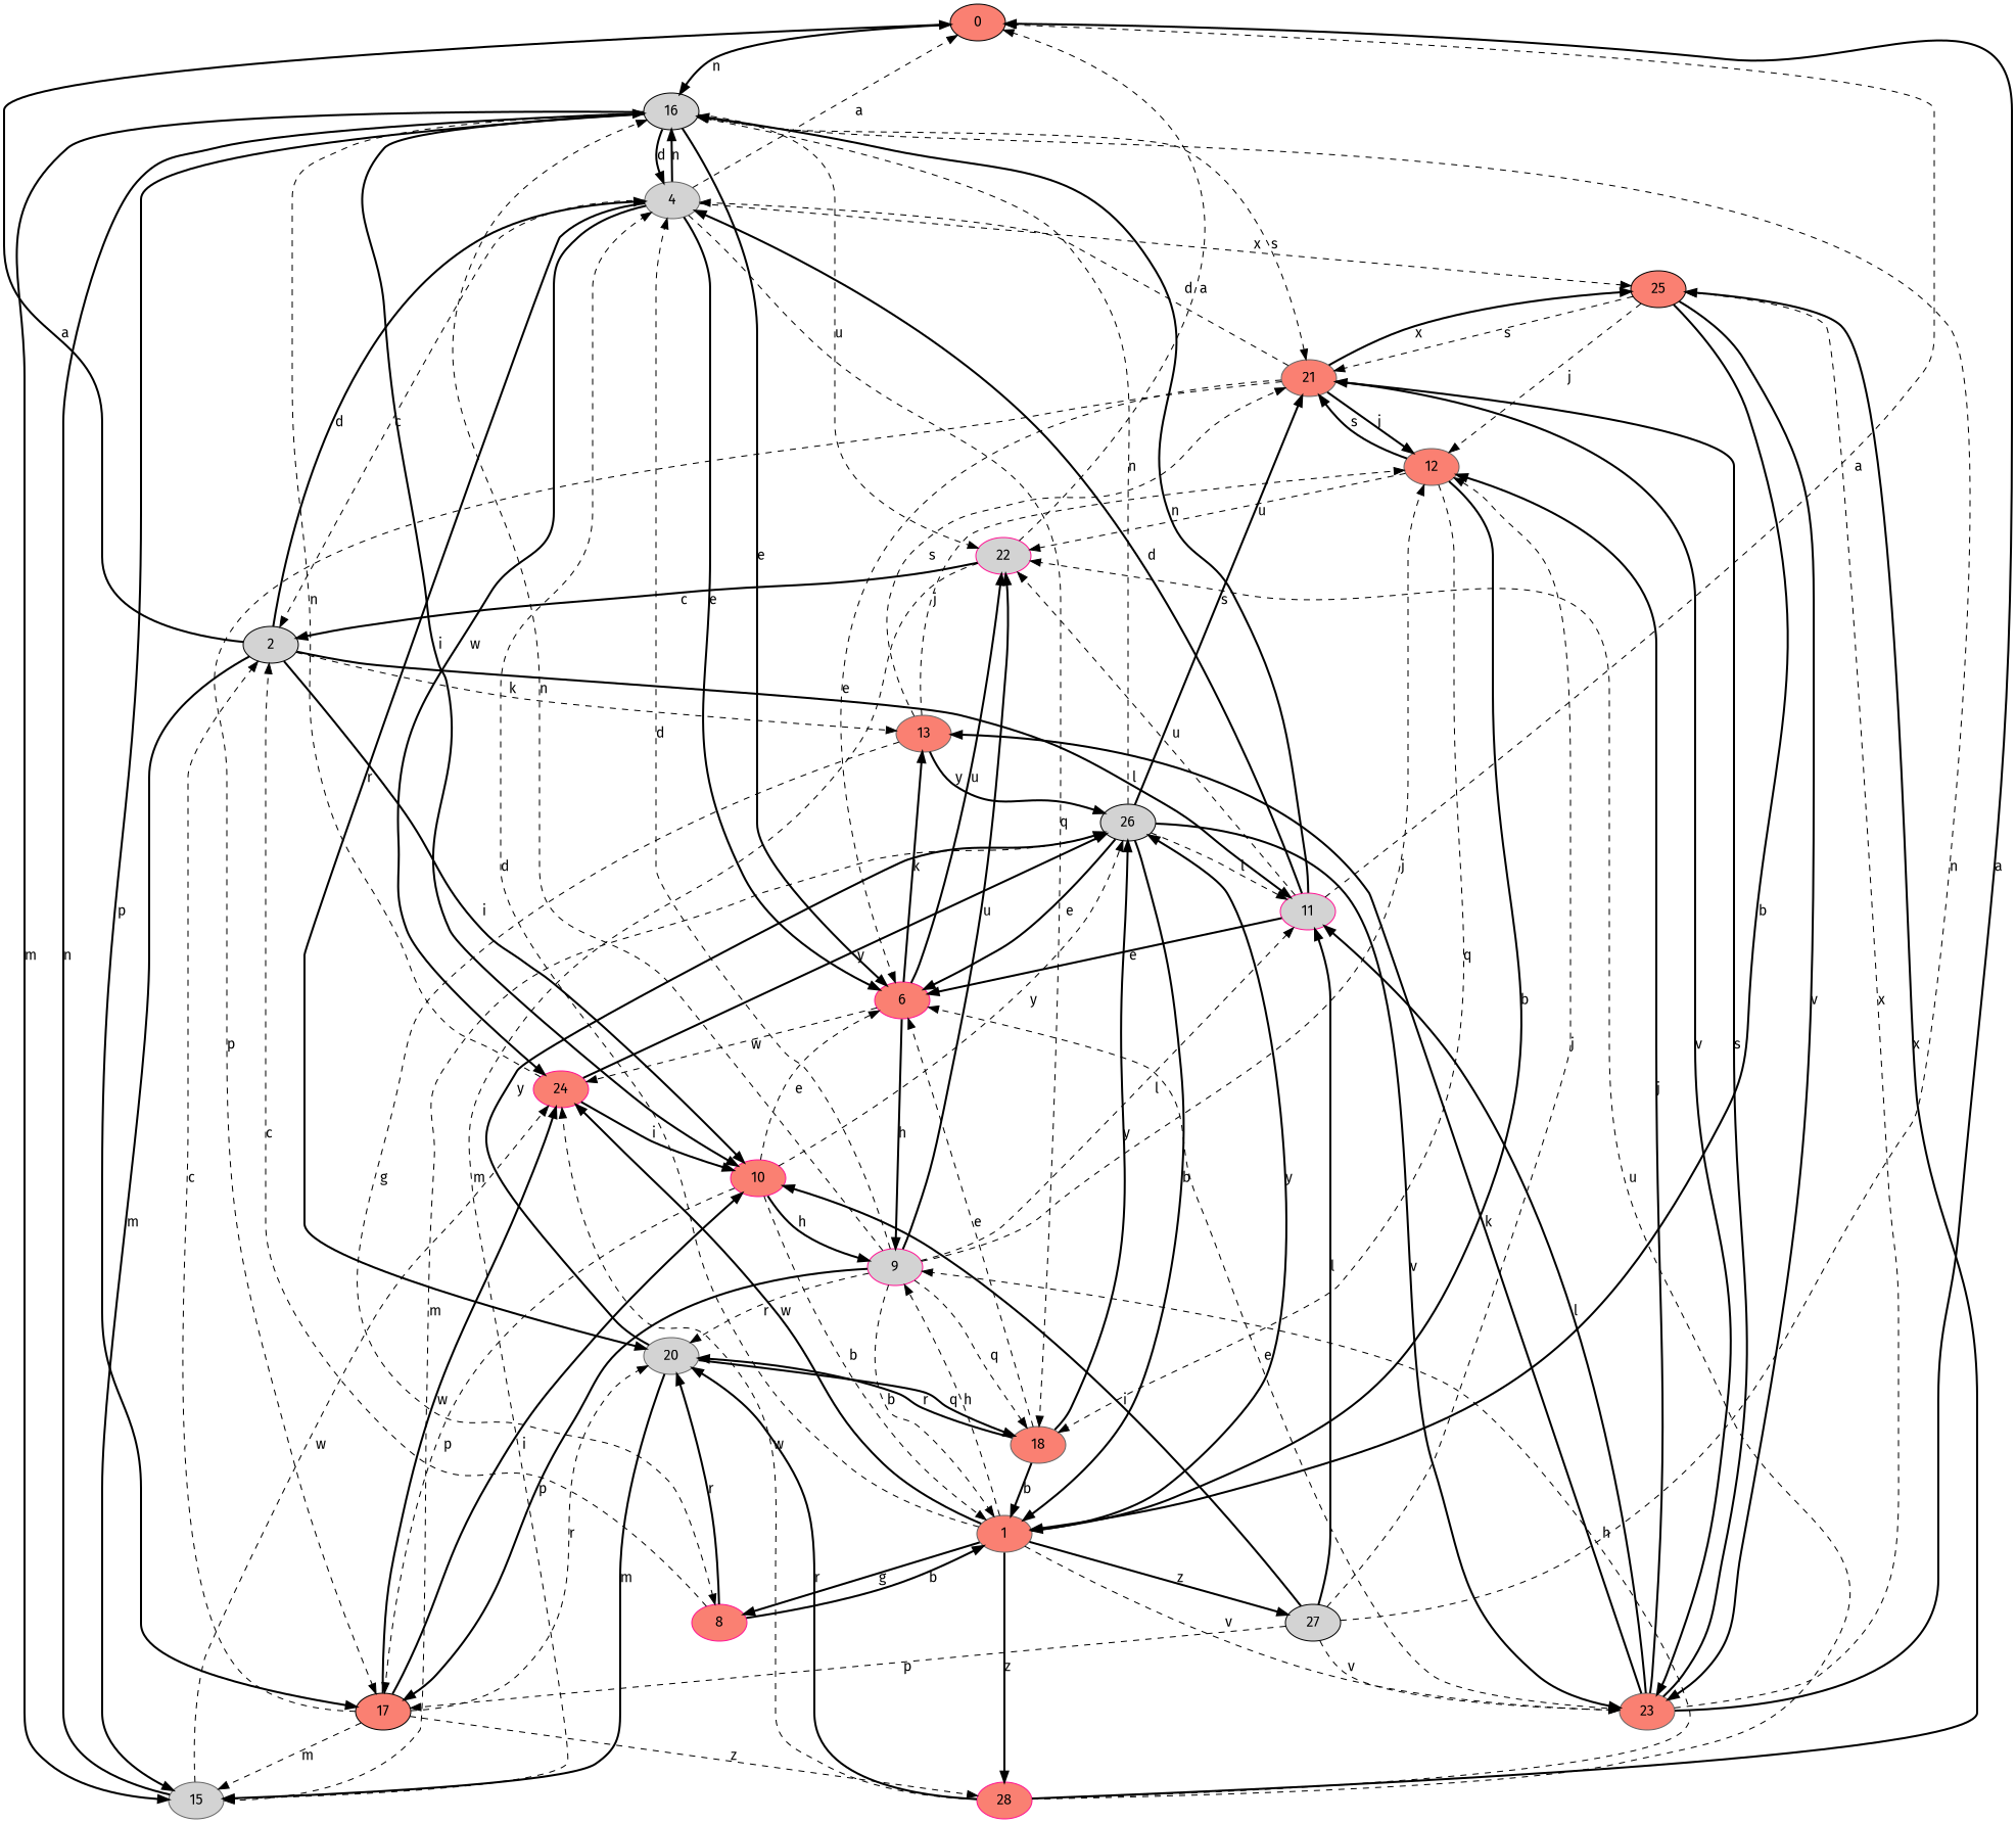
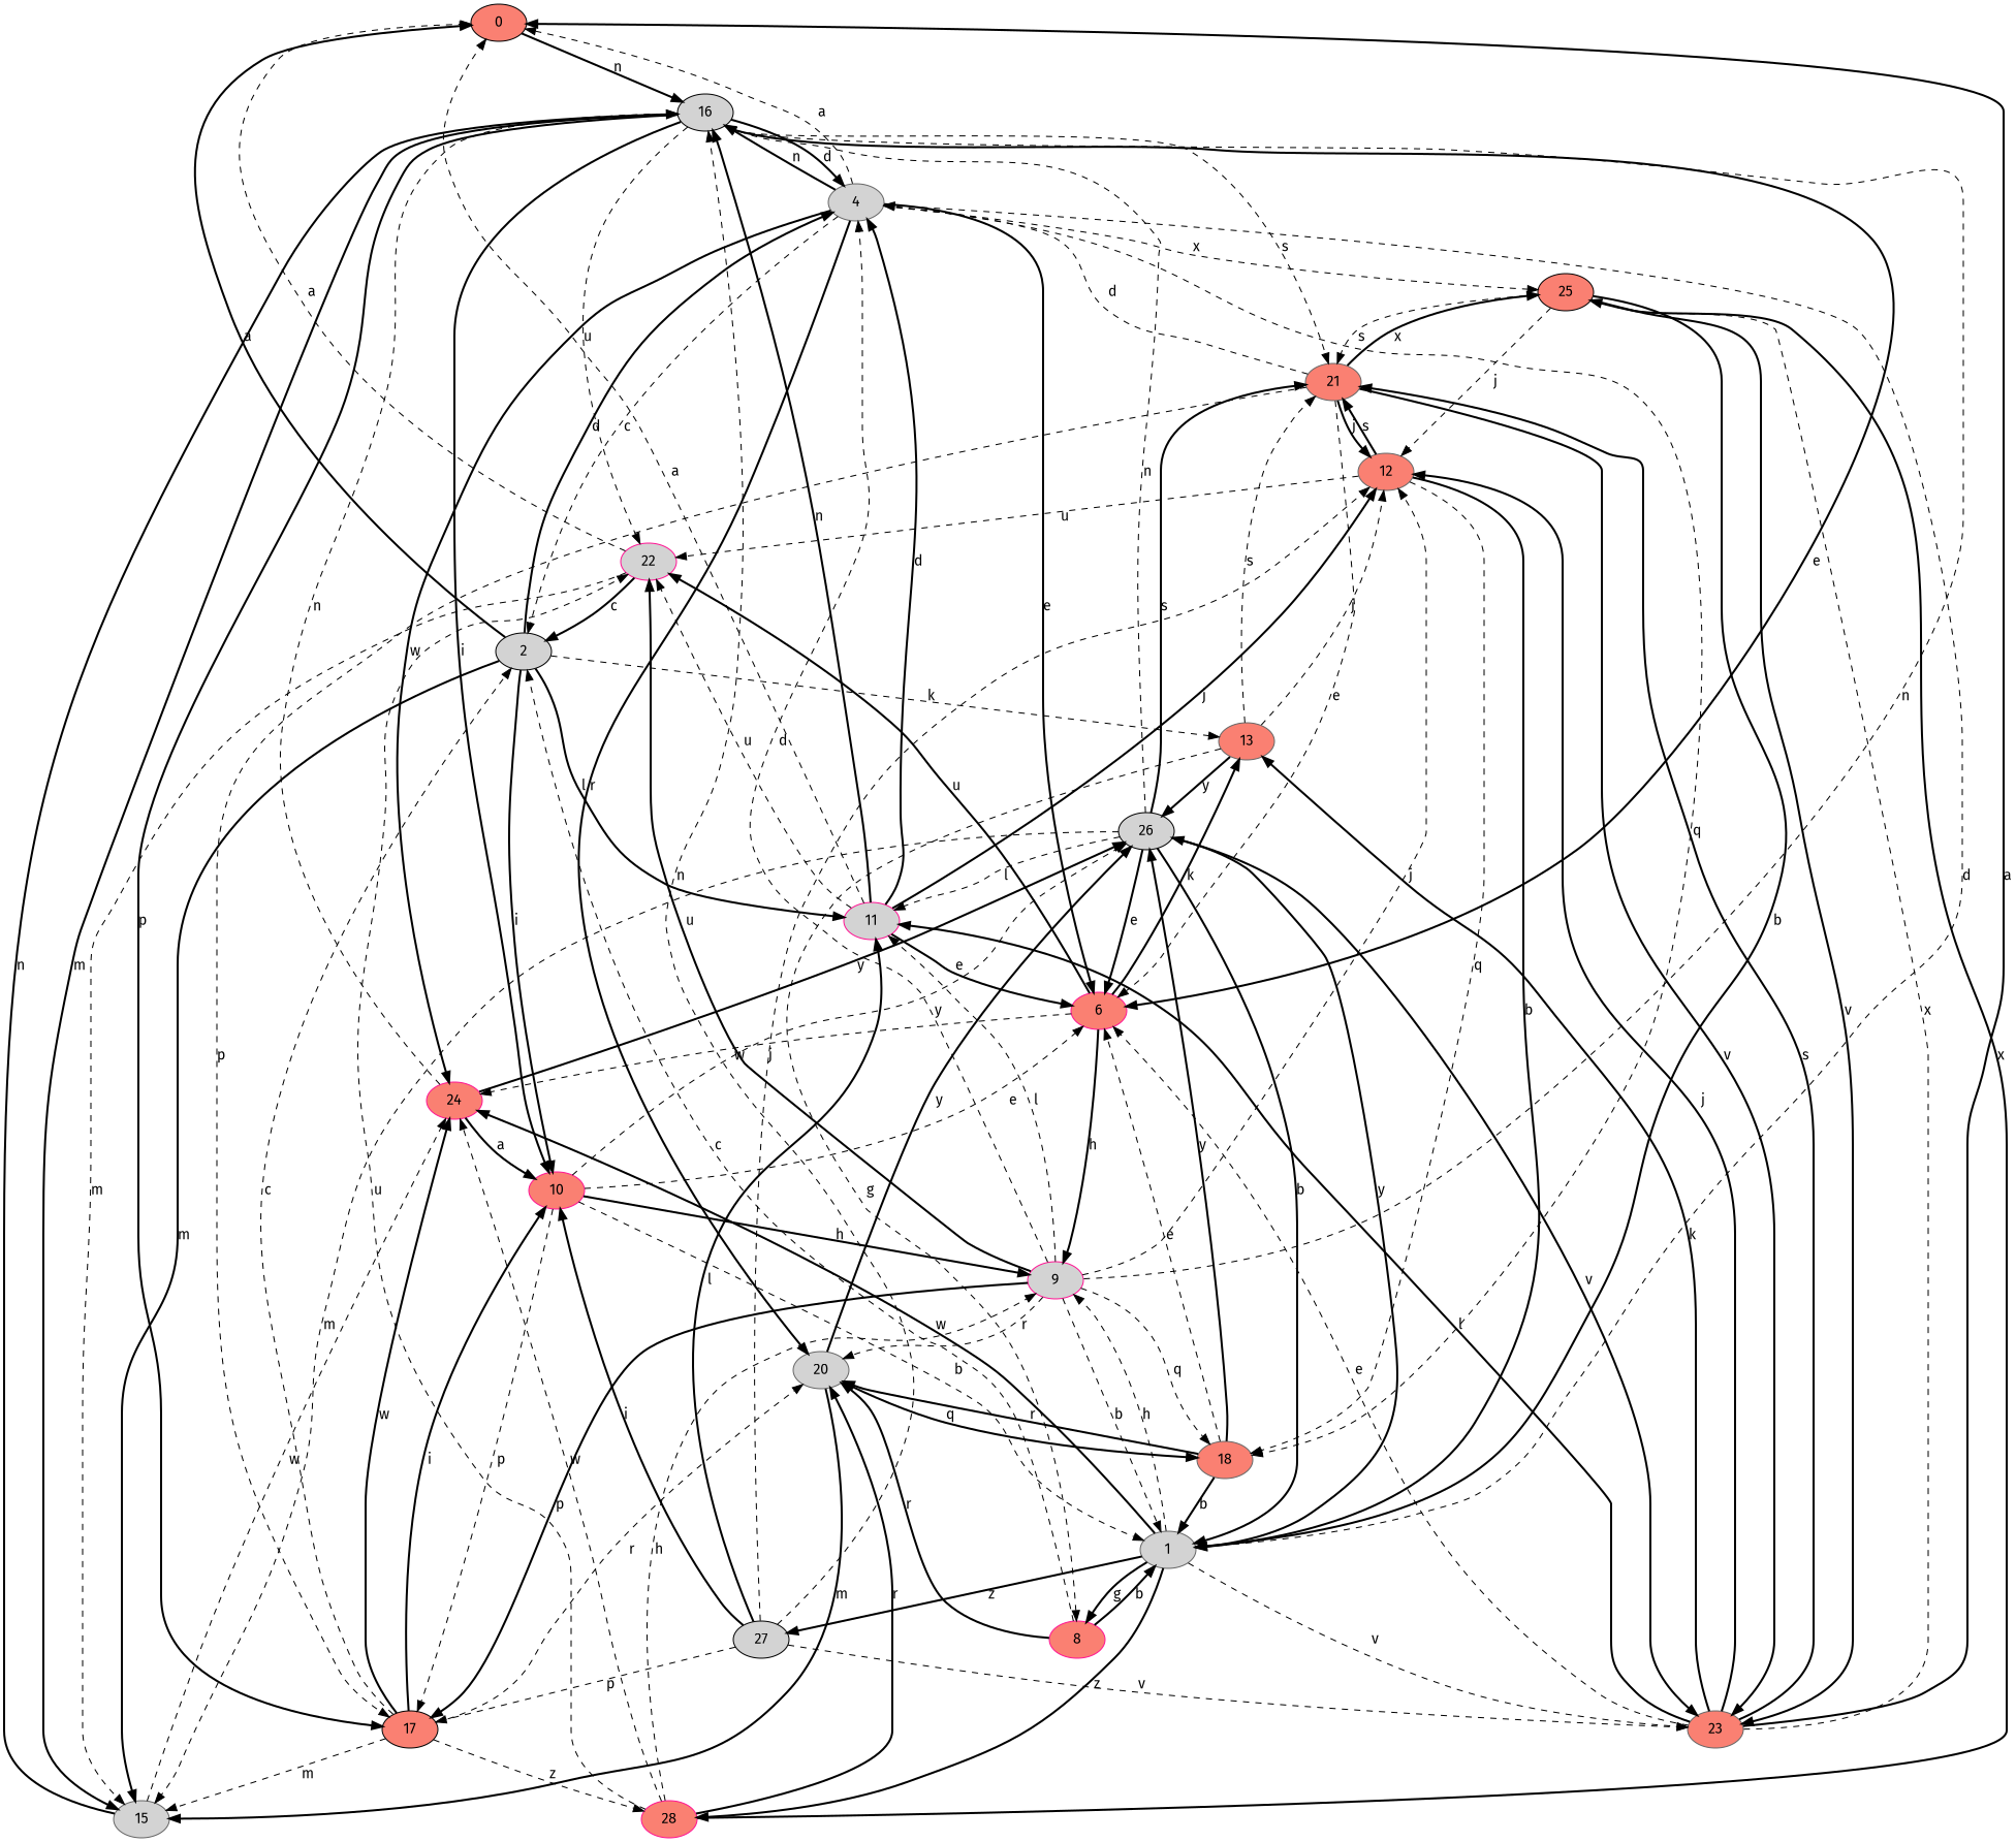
  strict digraph {
    fontname="Fira Sans"
    node [color=gray40 fillcolor=salmon fontname="Fira Sans" style=filled]
    edge [fontname="Fira Sans" style=bold]
    0 [color=black]
    16 [color=black fillcolor=lightgrey]
    4 [fillcolor=lightgrey]
    10 [color=deeppink]
    15 [fillcolor=lightgrey]
    6 [color=deeppink]
    22 [color=deeppink fillcolor=lightgrey]
    17 [color=black]
    21
-   1
+   1 [fillcolor=lightgrey]
    8 [color=deeppink]
    9 [color=deeppink fillcolor=lightgrey]
    23
    24 [color=deeppink]
    26 [color=black fillcolor=lightgrey]
    27 [color=black fillcolor=lightgrey]
    28 [color=deeppink]
    2 [color=black fillcolor=lightgrey]
    18
    20 [fillcolor=lightgrey]
    25 [color=black]
    n22 [color=deeppink fillcolor=lightgrey label=11]
    12
    13
    0 -> 16 [label=n]
    16 -> 4 [label=d]
    16 -> 10 [label=i]
    16 -> 15 [label=m]
    16 -> 6 [label=e]
    16 -> 22 [label=u style=dashed]
    16 -> 17 [label=p]
    16 -> 21 [label=s style=dashed]
    4 -> 0 [label=a style=dashed]
    4 -> 16 [label=n]
    4 -> 6 [label=e]
    4 -> 24 [label=w]
    4 -> 2 [label=c style=dashed]
    4 -> 18 [label=q style=dashed]
    4 -> 20 [label=r]
    4 -> 25 [label=x style=dashed]
    10 -> 6 [label=e style=dashed]
    10 -> 17 [label=p style=dashed]
    10 -> 1 [label=b style=dashed]
    10 -> 9 [label=h]
    10 -> 26 [label=y style=dashed]
    15 -> 16 [label=n]
    15 -> 24 [label=w style=dashed]
    6 -> 22 [label=u]
    6 -> 9 [label=h]
    6 -> 24 [label=w style=dashed]
    6 -> 13 [label=k]
    22 -> 0 [label=a style=dashed]
    22 -> 15 [label=m style=dashed]
    22 -> 2 [label=c]
    17 -> 10 [label=i]
    17 -> 15 [label=m style=dashed]
    17 -> 24 [label=w]
    17 -> 28 [label=z style=dashed]
    17 -> 2 [label=c style=dashed]
    17 -> 20 [label=r style=dashed]
    21 -> 4 [label=d style=dashed]
    21 -> 6 [label=e style=dashed]
    21 -> 17 [label=p style=dashed]
    21 -> 23 [label=v]
    21 -> 25 [label=x]
    21 -> 12 [label=j]
    1 -> 4 [label=d style=dashed]
    1 -> 8 [label=g]
    1 -> 9 [label=h style=dashed]
    1 -> 23 [label=v style=dashed]
    1 -> 24 [label=w]
    1 -> 26 [label=y]
    1 -> 27 [label=z]
    1 -> 28 [label=z]
    8 -> 1 [label=b]
    8 -> 2 [label=c style=dashed]
    8 -> 20 [label=r]
    9 -> 16 [label=n style=dashed]
    9 -> 4 [label=d style=dashed]
    9 -> 22 [label=u]
    9 -> 17 [label=p]
    9 -> 1 [label=b style=dashed]
    9 -> 18 [label=q style=dashed]
    9 -> 20 [label=r style=dashed]
    9 -> n22 [label=l style=dashed]
    9 -> 12 [label=j style=dashed]
    23 -> 0 [label=a]
    23 -> 6 [label=e style=dashed]
    23 -> 21 [label=s]
    23 -> 25 [label=x style=dashed]
    23 -> n22 [label=l]
    23 -> 12 [label=j]
    23 -> 13 [label=k]
    24 -> 16 [label=n style=dashed]
-   24 -> 10 [label=i]
+   24 -> 10 [label=a]
    24 -> 26 [label=y]
    26 -> 16 [label=n style=dashed]
    26 -> 15 [label=m style=dashed]
    26 -> 6 [label=e]
    26 -> 21 [label=s]
    26 -> 1 [label=b]
    26 -> 23 [label=v]
    26 -> n22 [label=l style=dashed]
    27 -> 16 [label=n style=dashed]
    27 -> 10 [label=i]
    27 -> 17 [label=p style=dashed]
    27 -> 23 [label=v style=dashed]
    27 -> n22 [label=l]
    27 -> 12 [label=j style=dashed]
    28 -> 22 [label=u style=dashed]
    28 -> 9 [label=h style=dashed]
    28 -> 24 [label=w style=dashed]
    28 -> 20 [label=r]
    28 -> 25 [label=x]
    2 -> 0 [label=a]
    2 -> 4 [label=d]
    2 -> 10 [label=i]
    2 -> 15 [label=m]
    2 -> n22 [label=l]
    2 -> 13 [label=k style=dashed]
    18 -> 6 [label=e style=dashed]
    18 -> 1 [label=b]
    18 -> 26 [label=y]
    18 -> 20 [label=r]
    20 -> 15 [label=m]
    20 -> 26 [label=y]
    20 -> 18 [label=q]
    25 -> 21 [label=s style=dashed]
    25 -> 1 [label=b]
    25 -> 23 [label=v]
    25 -> 12 [label=j style=dashed]
    n22 -> 0 [label=a style=dashed]
    n22 -> 16 [label=n]
    n22 -> 4 [label=d]
    n22 -> 6 [label=e]
    n22 -> 22 [label=u style=dashed]
+   n22 -> 12 [label=j]
    12 -> 22 [label=u style=dashed]
    12 -> 21 [label=s]
    12 -> 1 [label=b]
    12 -> 18 [label=q style=dashed]
    13 -> 21 [label=s style=dashed]
    13 -> 8 [label=g style=dashed]
    13 -> 26 [label=y]
    13 -> 12 [label=j style=dashed]
  }
